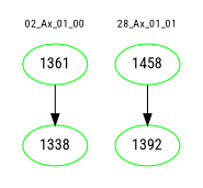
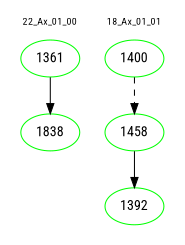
  digraph {
    fontname="Roboto Condensed"
    node [color=green fontname="Roboto Condensed"]
    edge [color=black fontname="Roboto Condensed" style=solid]
    n1 [label=1361]
-   n2 [label=1338]
+   n2 [label=1838]
+   n3 [label=1400]
    n4 [label=1458]
    n5 [label=1392]
    subgraph cluster_1 {
      color=white
      fontsize=10
-     label="02_Ax_01_00"
+     label="22_Ax_01_00"
      n1
      n2
    }
    subgraph cluster_2 {
      color=white
      fontsize=10
-     label="28_Ax_01_01"
+     label="18_Ax_01_01"
+     n3
      n4
      n5
    }
    n1 -> n2
+   n3 -> n4 [style=dashed]
    n4 -> n5
  }
